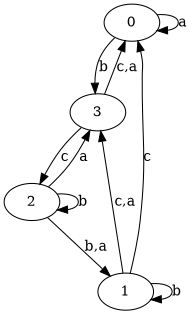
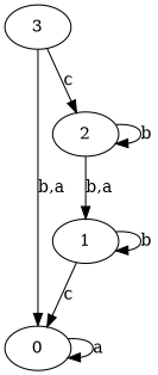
  digraph {
    d2tdocpreamble="\usetikzlibrary{automata}"
    d2tfigpreamble="\tikzstyle{every state}= [ draw=blue!50,very thick,fill=blue!20]  \tikzstyle{auto}= [fill=white]"
    ranksep=0.5
    node [style=state]
    edge [lblstyle=auto topath="bend right"]
    n1 [label=0 style="state, accepting"]
    n2 [label=3 style="state, initial"]
    n3 [label=1]
    n4 [label=2]
    n1 -> n1 [label=a topath="loop above"]
-   n1 -> n2 [label=b]
-   n2 -> n1 [label="c,a"]
+   n2 -> n1 [label="b,a"]
    n2 -> n4 [label=c]
    n3 -> n1 [label=c]
-   n3 -> n2 [label="c,a"]
    n3 -> n3 [label=b topath="loop above"]
-   n4 -> n2 [label=a]
    n4 -> n3 [label="b,a"]
    n4 -> n4 [label=b topath="loop above"]
  }
